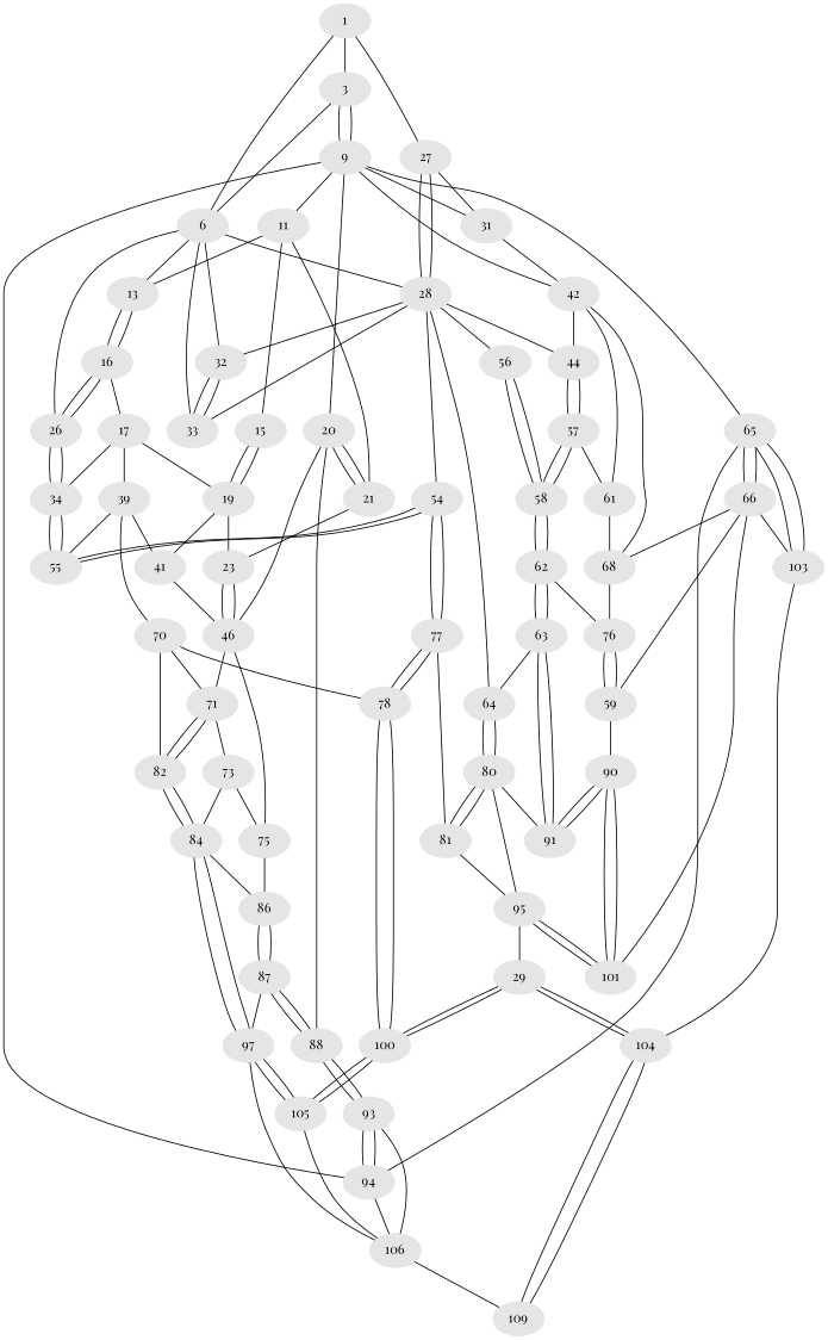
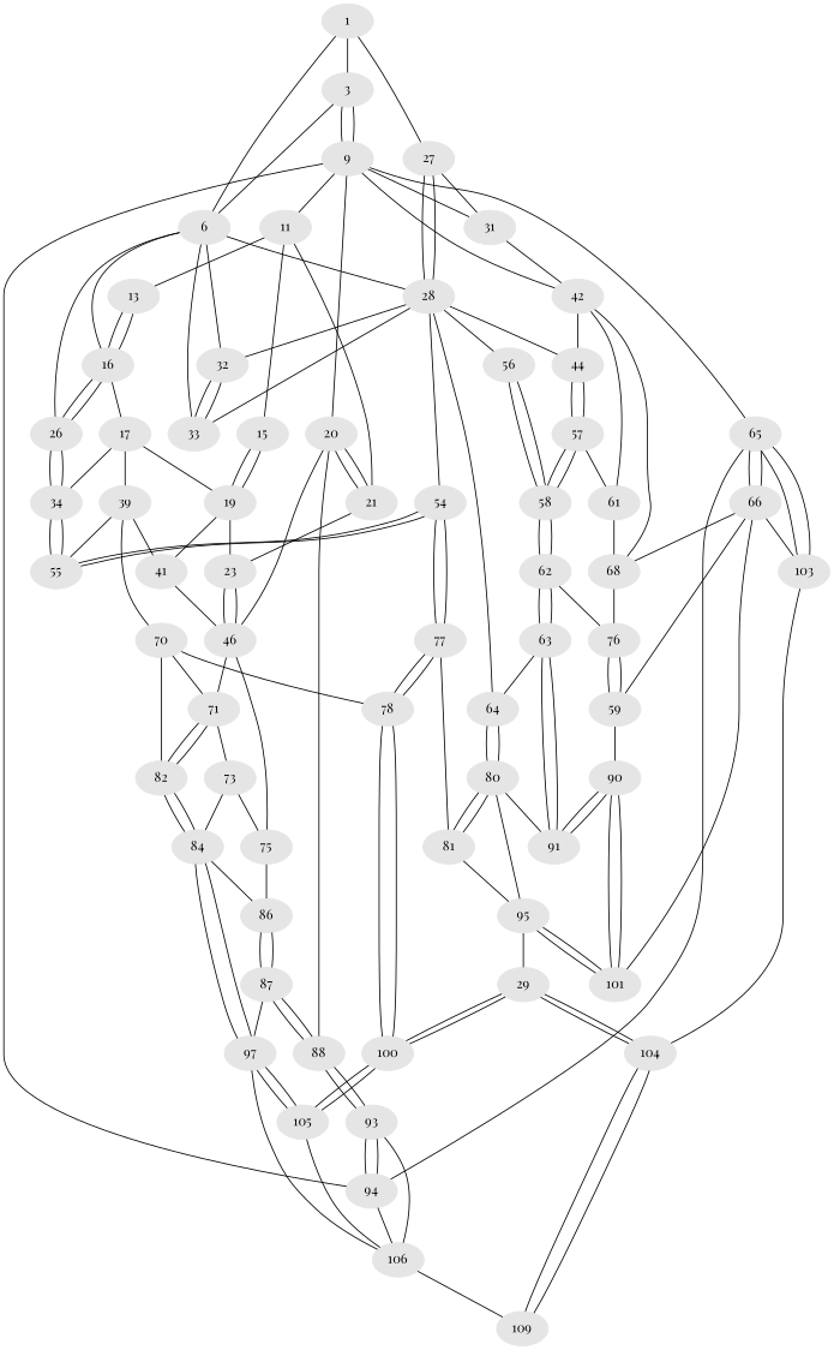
  graph {
    fontname="Playfair Display"
    node [color=gray90 fontname="Playfair Display" style=filled]
    edge [fontname="Playfair Display"]
    1 [super="+2+5"]
    3 [super="+4"]
    6 [super="+7+29"]
    27
    9 [super="+10+30"]
    13
    26
    28 [super="+36"]
    32
    33
    31
    11 [super="+14+12"]
    20 [super="+48"]
    42 [super="+43+50"]
    65
    94
    16
    34
    44
    54
    56
    64
    15
    21
    46 [super="+49+47"]
    88
    61
    68 [super="+69"]
    66 [super="+102+67"]
    103
    106 [super="+107+108"]
    19 [super="+22"]
    23
    17 [super="+35+18"]
    41
    39 [super="+40"]
    55
    70 [super="+79"]
    71 [super="+72"]
    75 [super="+83"]
    93
    57
    77
    58
    80 [super="+92"]
    78
    82
    76
    73 [super="+74"]
    86
    81
    62
    63
    91
    n55 [label=59]
    95 [super="+96"]
    101
    104
    90
    100
    84 [super="+85"]
    97 [super="+98"]
    87
    105
    n65 [label=29]
    109
    1 -- 3
    1 -- 6
    1 -- 27
    3 -- 6
    3 -- 9
    3 -- 9
-   6 -- 13
+   6 -- 16
    6 -- 26
    6 -- 28
    6 -- 32
    6 -- 33
    27 -- 28
    27 -- 28
    27 -- 31
    9 -- 31
    9 -- 11
    9 -- 20
    9 -- 42
    9 -- 65
    9 -- 94
    13 -- 16
    13 -- 16
    26 -- 34
    26 -- 34
    28 -- 32
    28 -- 33
    28 -- 44
    28 -- 54
    28 -- 56 [weight=2]
    28 -- 64
    32 -- 33
    32 -- 33
    31 -- 42
    11 -- 13
    11 -- 15
    11 -- 21
    20 -- 21
    20 -- 21
    20 -- 46
    20 -- 88
    42 -- 44
    42 -- 61
    42 -- 68
    65 -- 94
    65 -- 66
    65 -- 66
    65 -- 103
    65 -- 103
    94 -- 106
    16 -- 26
    16 -- 26
    16 -- 17
    34 -- 55
    34 -- 55
    44 -- 57
    44 -- 57
    54 -- 55
    54 -- 55
    54 -- 77
    54 -- 77
    56 -- 58
    56 -- 58
    64 -- 80
    64 -- 80
    15 -- 19
    15 -- 19
    21 -- 23
    46 -- 71
    46 -- 75
    88 -- 93
    88 -- 93
    61 -- 68
    68 -- 76
    66 -- 68
    66 -- 103
    66 -- n55
    66 -- 101
    103 -- 104
    106 -- 109 [weight=2]
    19 -- 23
    19 -- 41
    23 -- 46
    23 -- 46
    17 -- 34
    17 -- 19
    17 -- 39 [weight=2]
    41 -- 46
    39 -- 41
    39 -- 55
    39 -- 70
    70 -- 71
    70 -- 78
    70 -- 82
    71 -- 82
    71 -- 82
    71 -- 73
    75 -- 86
    93 -- 94
    93 -- 94
    93 -- 106
    57 -- 61
    57 -- 58
    57 -- 58
    77 -- 78
    77 -- 78
    77 -- 81
    58 -- 62
    58 -- 62
    80 -- 81
    80 -- 81
    80 -- 91
    80 -- 95
    78 -- 100
    78 -- 100
    82 -- 84
    82 -- 84
    76 -- n55
    76 -- n55
    73 -- 75 [weight=2]
    73 -- 84
    86 -- 87
    86 -- 87
    81 -- 95
    62 -- 76
    62 -- 63
    62 -- 63
    63 -- 64
    63 -- 91
    63 -- 91
    n55 -- 90
    95 -- 101
    95 -- 101
    95 -- n65
    104 -- 109
    104 -- 109
    90 -- 91
    90 -- 91
    90 -- 101
    90 -- 101
    100 -- 105
    100 -- 105
    84 -- 86
    84 -- 97
    84 -- 97
    97 -- 106
    97 -- 105
    97 -- 105
    87 -- 88
    87 -- 88
    87 -- 97
    105 -- 106
    n65 -- 104
    n65 -- 104
    n65 -- 100
    n65 -- 100
  }
